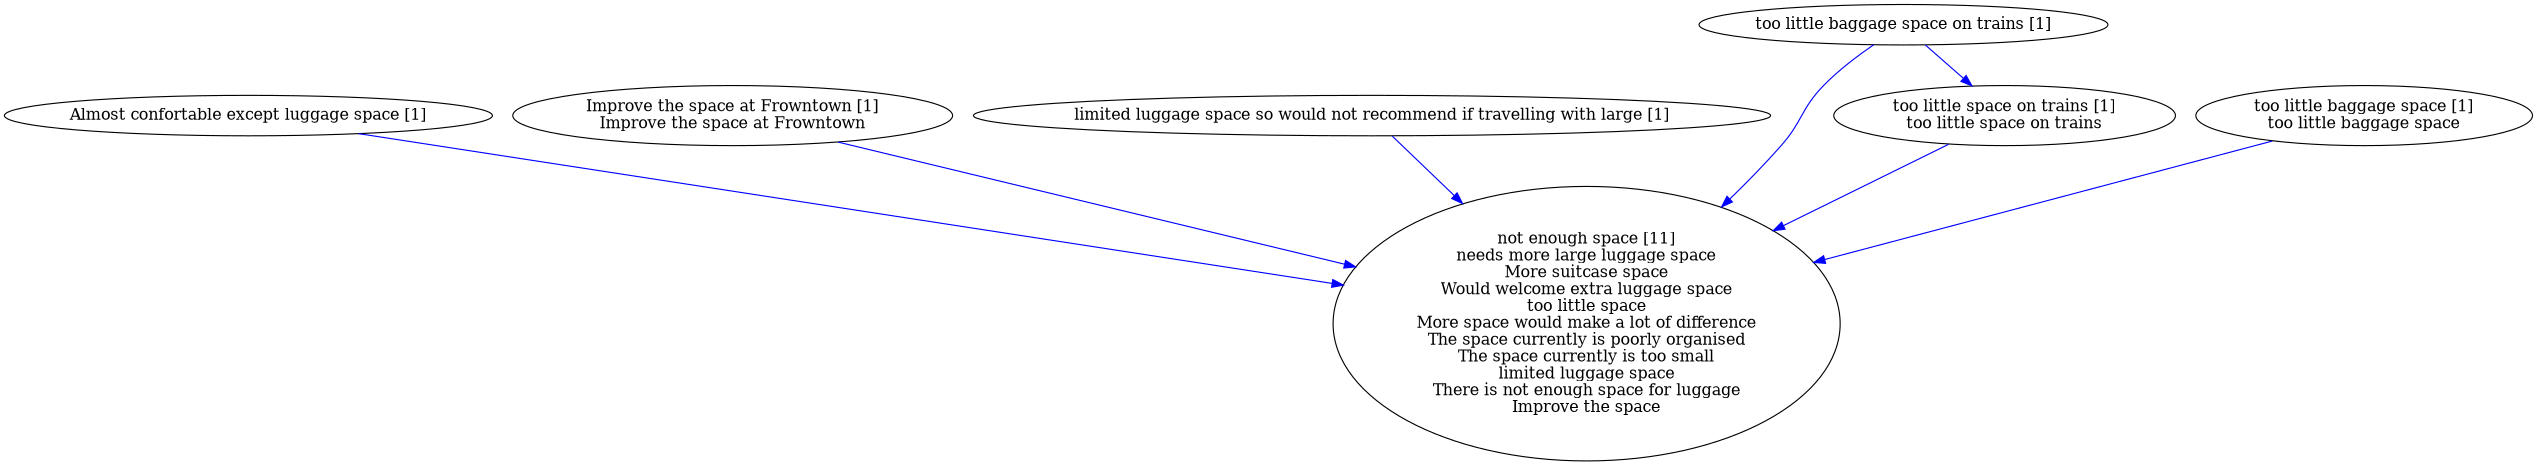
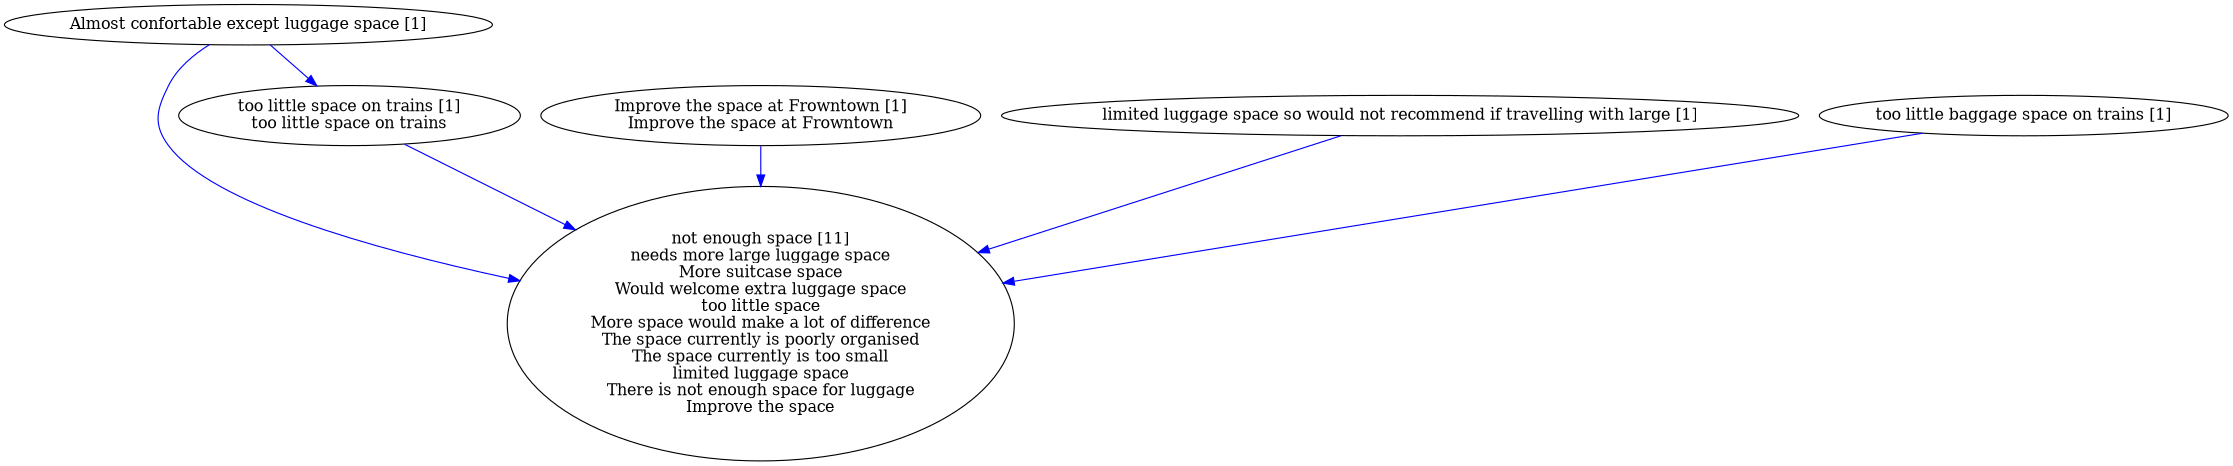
  digraph {
    edge [color=blue]
    "Almost confortable except luggage space [1]"
    "not enough space [11]\nneeds more large luggage space\nMore suitcase space\nWould welcome extra luggage space\ntoo little space\nMore space would make a lot of difference\nThe space currently is poorly organised\nThe space currently is too small\nlimited luggage space\nThere is not enough space for luggage\nImprove the space"
    "Improve the space at Frowntown [1]\nImprove the space at Frowntown"
    "limited luggage space so would not recommend if travelling with large [1]"
    "too little baggage space on trains [1]"
    "too little space on trains [1]\ntoo little space on trains"
-   "too little baggage space [1]\ntoo little baggage space"
    "Almost confortable except luggage space [1]" -> "not enough space [11]\nneeds more large luggage space\nMore suitcase space\nWould welcome extra luggage space\ntoo little space\nMore space would make a lot of difference\nThe space currently is poorly organised\nThe space currently is too small\nlimited luggage space\nThere is not enough space for luggage\nImprove the space"
    "Improve the space at Frowntown [1]\nImprove the space at Frowntown" -> "not enough space [11]\nneeds more large luggage space\nMore suitcase space\nWould welcome extra luggage space\ntoo little space\nMore space would make a lot of difference\nThe space currently is poorly organised\nThe space currently is too small\nlimited luggage space\nThere is not enough space for luggage\nImprove the space"
    "limited luggage space so would not recommend if travelling with large [1]" -> "not enough space [11]\nneeds more large luggage space\nMore suitcase space\nWould welcome extra luggage space\ntoo little space\nMore space would make a lot of difference\nThe space currently is poorly organised\nThe space currently is too small\nlimited luggage space\nThere is not enough space for luggage\nImprove the space"
    "too little baggage space on trains [1]" -> "not enough space [11]\nneeds more large luggage space\nMore suitcase space\nWould welcome extra luggage space\ntoo little space\nMore space would make a lot of difference\nThe space currently is poorly organised\nThe space currently is too small\nlimited luggage space\nThere is not enough space for luggage\nImprove the space"
-   "too little baggage space on trains [1]" -> "too little space on trains [1]\ntoo little space on trains"
+   "Almost confortable except luggage space [1]" -> "too little space on trains [1]\ntoo little space on trains"
    "too little space on trains [1]\ntoo little space on trains" -> "not enough space [11]\nneeds more large luggage space\nMore suitcase space\nWould welcome extra luggage space\ntoo little space\nMore space would make a lot of difference\nThe space currently is poorly organised\nThe space currently is too small\nlimited luggage space\nThere is not enough space for luggage\nImprove the space"
-   "too little baggage space [1]\ntoo little baggage space" -> "not enough space [11]\nneeds more large luggage space\nMore suitcase space\nWould welcome extra luggage space\ntoo little space\nMore space would make a lot of difference\nThe space currently is poorly organised\nThe space currently is too small\nlimited luggage space\nThere is not enough space for luggage\nImprove the space"
  }
